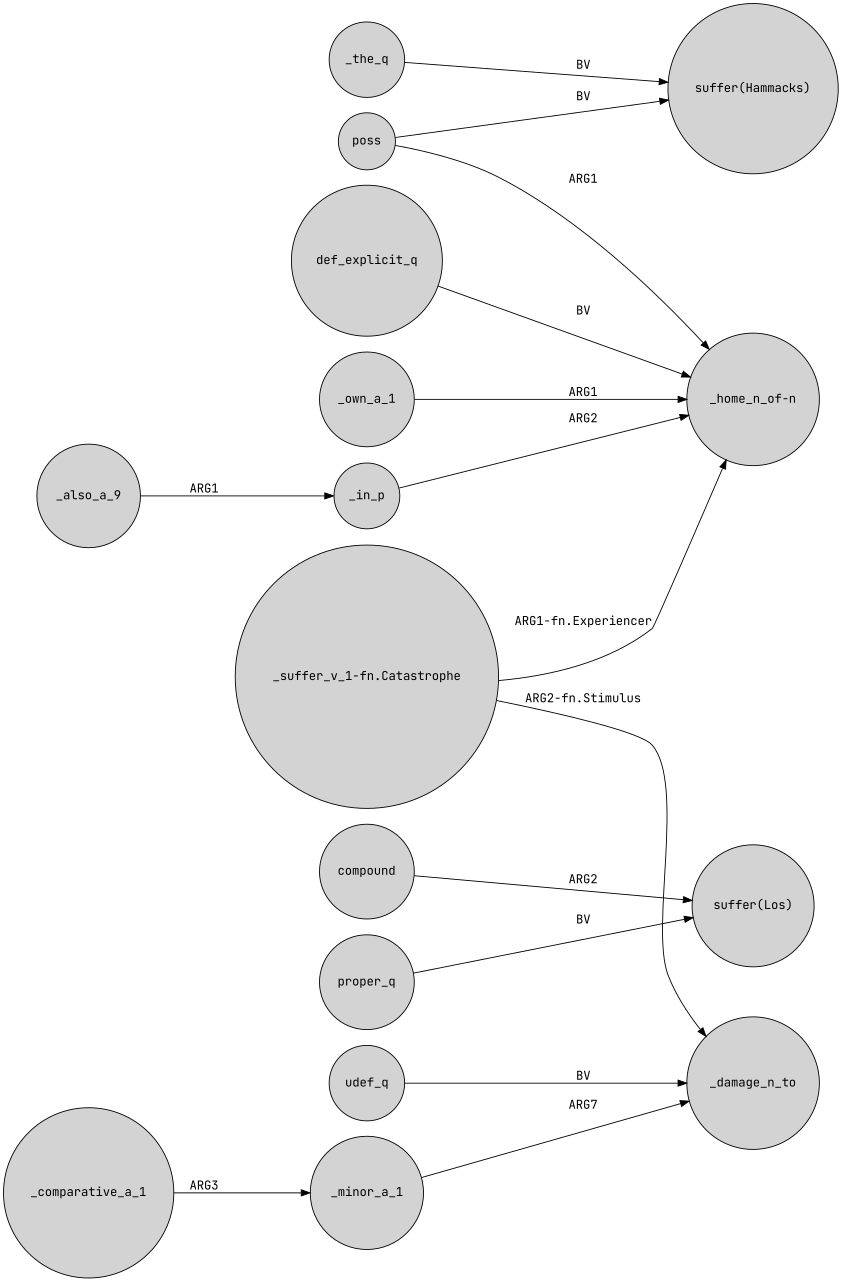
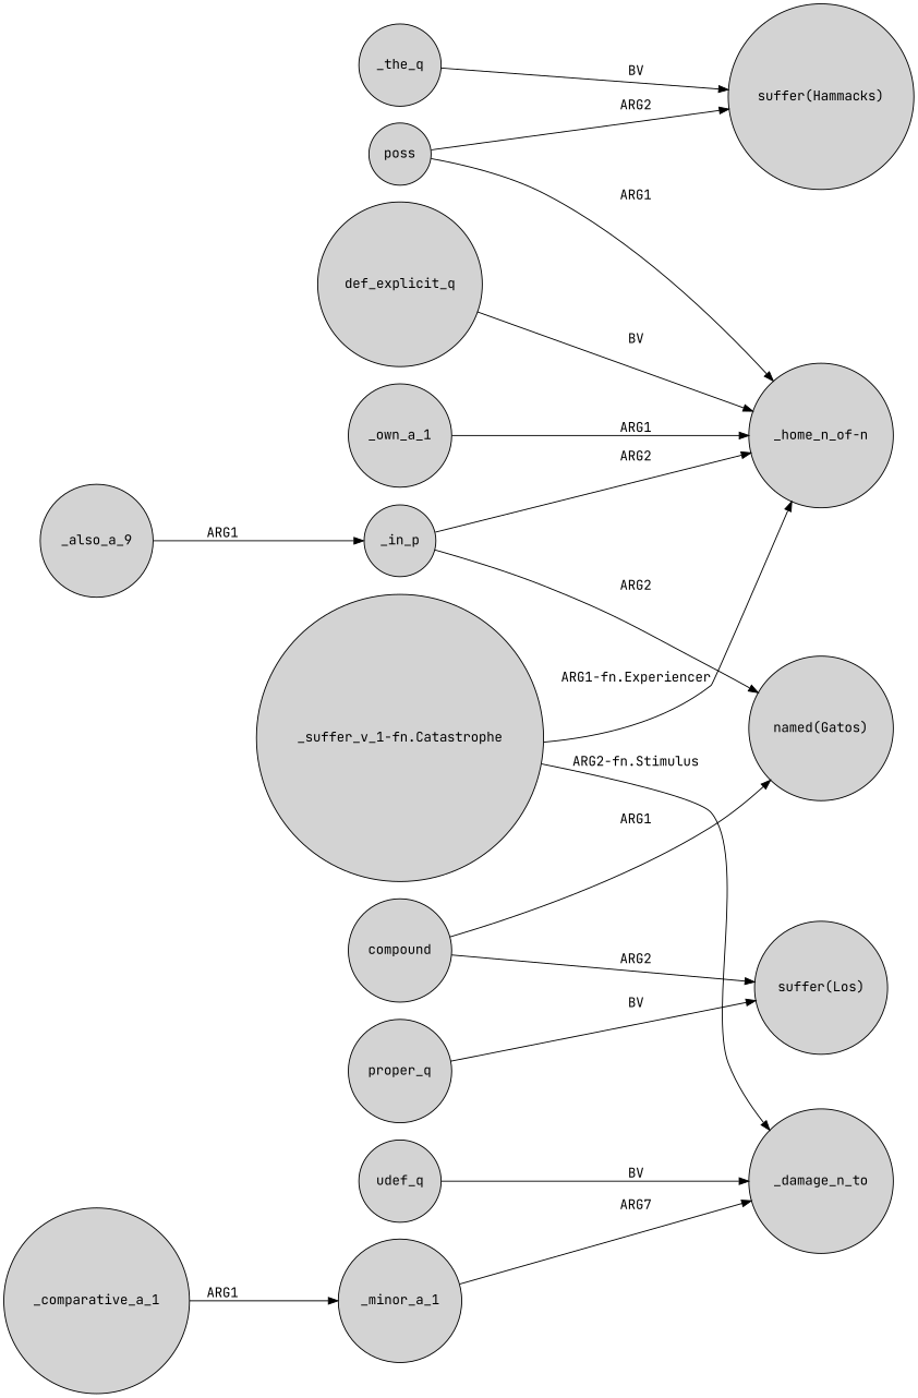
  digraph {
    fontname="JetBrains Mono"
    rankdir=LR
    node [fontname="JetBrains Mono" shape=circle style=filled]
    edge [fontname="JetBrains Mono"]
    compound
+   "named(Gatos)"
    n3 [label="suffer(Los)"]
    n4 [label="suffer(Hammacks)"]
    _the_q
    _minor_a_1
    _damage_n_to
    proper_q
    poss
    "_home_n_of-n"
    _own_a_1
    "_suffer_v_1-fn.Catastrophe"
    udef_q
    _in_p
    _comparative_a_1
    def_explicit_q
    n17 [label=_also_a_9]
+   compound -> "named(Gatos)" [label=ARG1]
    compound -> n3 [label=ARG2]
    _the_q -> n4 [label=BV]
    _minor_a_1 -> _damage_n_to [label=ARG7]
    proper_q -> n3 [label=BV]
-   poss -> n4 [label=BV]
+   poss -> n4 [label=ARG2]
    poss -> "_home_n_of-n" [label=ARG1]
    _own_a_1 -> "_home_n_of-n" [label=ARG1]
    "_suffer_v_1-fn.Catastrophe" -> _damage_n_to [label="ARG2-fn.Stimulus"]
    "_suffer_v_1-fn.Catastrophe" -> "_home_n_of-n" [label="ARG1-fn.Experiencer"]
    udef_q -> _damage_n_to [label=BV]
+   _in_p -> "named(Gatos)" [label=ARG2]
    _in_p -> "_home_n_of-n" [label=ARG2]
-   _comparative_a_1 -> _minor_a_1 [label=ARG3]
+   _comparative_a_1 -> _minor_a_1 [label=ARG1]
    def_explicit_q -> "_home_n_of-n" [label=BV]
    n17 -> _in_p [label=ARG1]
  }
